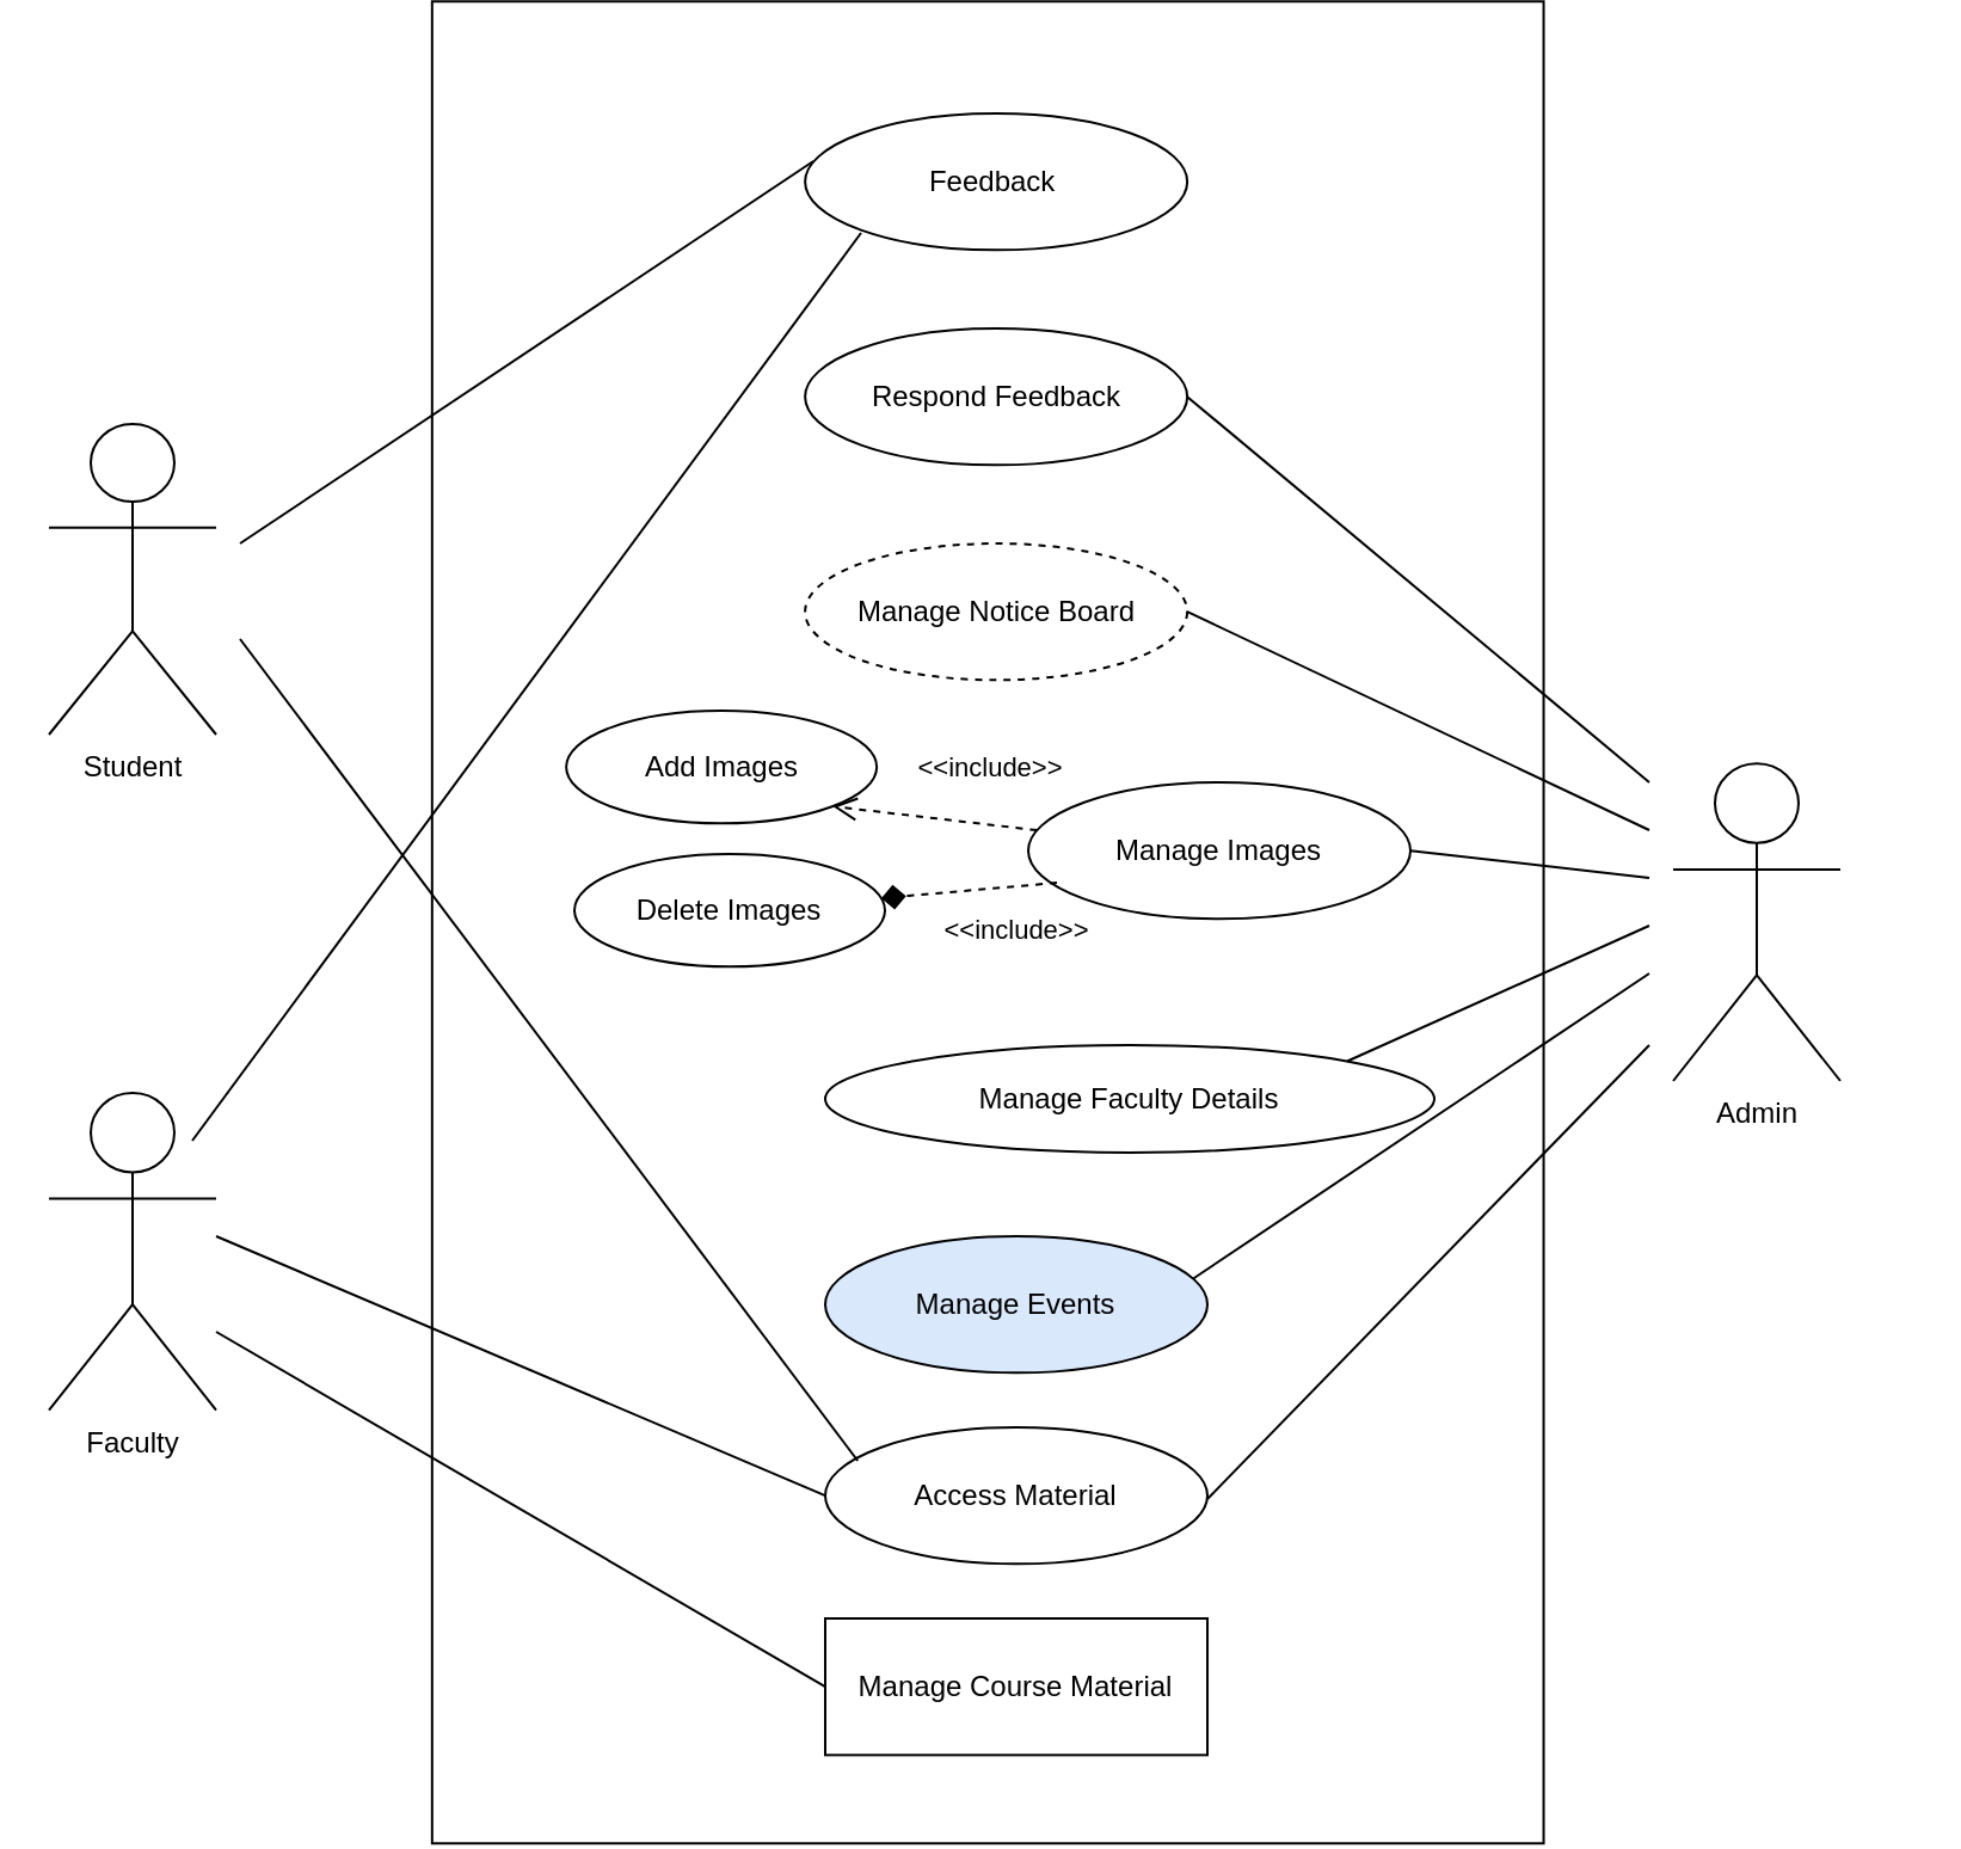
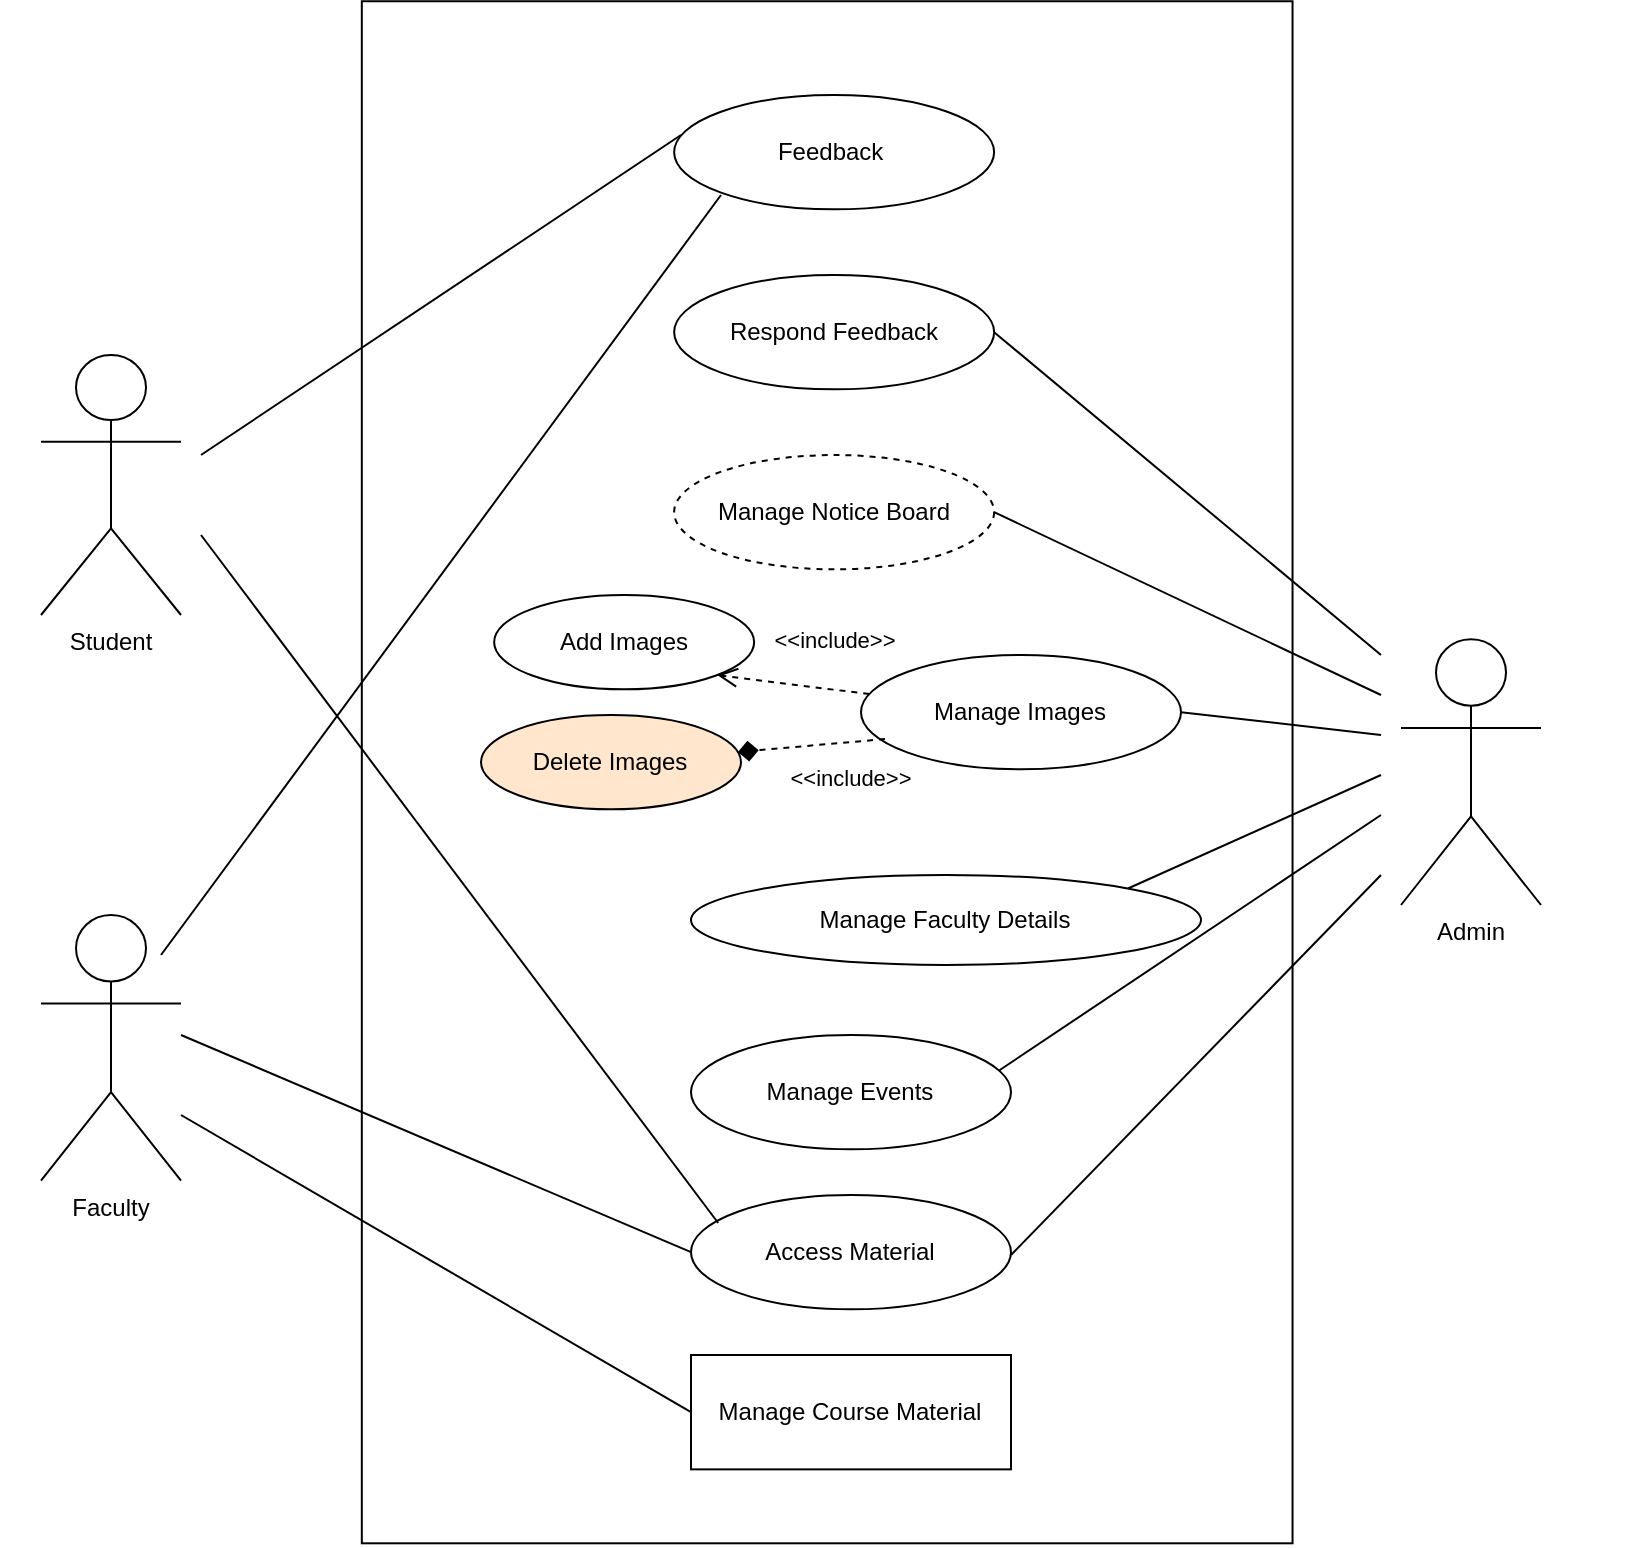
  <mxCell id="0" />
  <mxCell id="1" parent="0" />
  <mxCell id="2" value="Student" style="shape=umlActor;verticalLabelPosition=bottom;verticalAlign=top;html=1;" parent="1" vertex="1"><mxGeometry x="20" y="150" width="70" height="130" as="geometry" /></mxCell>
  <mxCell id="3" value="Admin" style="shape=umlActor;verticalLabelPosition=bottom;verticalAlign=top;html=1;" parent="1" vertex="1"><mxGeometry x="700" y="292.18" width="70" height="132.82" as="geometry" /></mxCell>
  <mxCell id="4" value="" style="rounded=0;whiteSpace=wrap;html=1;rotation=90;" parent="1" vertex="1"><mxGeometry x="27.58" y="125.95" width="771.03" height="465.36" as="geometry" /></mxCell>
  <mxCell id="5" value="Access Material" style="ellipse;whiteSpace=wrap;html=1;" parent="1" vertex="1"><mxGeometry x="345" y="570" width="160" height="57.18" as="geometry" /></mxCell>
  <mxCell id="6" value="Manage Notice Board" style="ellipse;whiteSpace=wrap;html=1;dashed=1;" parent="1" vertex="1"><mxGeometry x="336.57" y="200" width="160" height="57.18" as="geometry" /></mxCell>
  <mxCell id="7" value="Manage Images" style="ellipse;whiteSpace=wrap;html=1;" parent="1" vertex="1"><mxGeometry x="430" y="300" width="160" height="57.18" as="geometry" /></mxCell>
  <mxCell id="8" value="Feedback&amp;nbsp;" style="ellipse;whiteSpace=wrap;html=1;" parent="1" vertex="1"><mxGeometry x="336.57" y="20" width="160" height="57.18" as="geometry" /></mxCell>
- <mxCell id="9" value="Manage Events" style="ellipse;whiteSpace=wrap;html=1;fillColor=#dae8fc;" parent="1" vertex="1"><mxGeometry x="345" y="490" width="160" height="57.18" as="geometry" /></mxCell>
+ <mxCell id="9" value="Manage Events" style="ellipse;whiteSpace=wrap;html=1;" parent="1" vertex="1"><mxGeometry x="345" y="490" width="160" height="57.18" as="geometry" /></mxCell>
  <mxCell id="10" value="Respond Feedback" style="ellipse;whiteSpace=wrap;html=1;" parent="1" vertex="1"><mxGeometry x="336.57" y="110" width="160" height="57.18" as="geometry" /></mxCell>
  <mxCell id="11" value="" style="endArrow=none;html=1;rounded=0;entryX=0.085;entryY=0.245;entryDx=0;entryDy=0;entryPerimeter=0;" parent="1" target="5" edge="1"><mxGeometry width="50" height="50" relative="1" as="geometry"><mxPoint x="100" y="240" as="sourcePoint" /><mxPoint x="430" y="320" as="targetPoint" /></mxGeometry></mxCell>
  <mxCell id="12" value="" style="endArrow=none;html=1;rounded=0;entryX=1;entryY=0.525;entryDx=0;entryDy=0;entryPerimeter=0;" parent="1" target="5" edge="1"><mxGeometry width="50" height="50" relative="1" as="geometry"><mxPoint x="690" y="410" as="sourcePoint" /><mxPoint x="490" y="150" as="targetPoint" /></mxGeometry></mxCell>
  <mxCell id="13" value="" style="endArrow=none;html=1;rounded=0;exitX=1;exitY=0.5;exitDx=0;exitDy=0;" parent="1" source="6" edge="1"><mxGeometry width="50" height="50" relative="1" as="geometry"><mxPoint x="380" y="370" as="sourcePoint" /><mxPoint x="690" y="320" as="targetPoint" /></mxGeometry></mxCell>
  <mxCell id="14" value="" style="endArrow=none;html=1;rounded=0;exitX=1;exitY=0.5;exitDx=0;exitDy=0;" parent="1" source="7" edge="1"><mxGeometry width="50" height="50" relative="1" as="geometry"><mxPoint x="380" y="370" as="sourcePoint" /><mxPoint x="690" y="340" as="targetPoint" /></mxGeometry></mxCell>
  <mxCell id="15" value="" style="endArrow=none;html=1;rounded=0;" parent="1" edge="1"><mxGeometry width="50" height="50" relative="1" as="geometry"><mxPoint x="100" y="200" as="sourcePoint" /><mxPoint x="340" y="40" as="targetPoint" /></mxGeometry></mxCell>
  <mxCell id="16" value="" style="endArrow=none;html=1;rounded=0;exitX=0.964;exitY=0.308;exitDx=0;exitDy=0;exitPerimeter=0;" parent="1" source="9" edge="1"><mxGeometry width="50" height="50" relative="1" as="geometry"><mxPoint x="505" y="289" as="sourcePoint" /><mxPoint x="690" y="380" as="targetPoint" /></mxGeometry></mxCell>
  <mxCell id="17" value="" style="endArrow=none;html=1;rounded=0;exitX=1;exitY=0.5;exitDx=0;exitDy=0;" parent="1" source="10" edge="1"><mxGeometry width="50" height="50" relative="1" as="geometry"><mxPoint x="510" y="360" as="sourcePoint" /><mxPoint x="690" y="300" as="targetPoint" /></mxGeometry></mxCell>
  <mxCell id="18" value="" style="endArrow=none;html=1;rounded=0;exitX=1;exitY=0;exitDx=0;exitDy=0;" parent="1" source="28" edge="1"><mxGeometry width="50" height="50" relative="1" as="geometry"><mxPoint x="480" y="414" as="sourcePoint" /><mxPoint x="690" y="360" as="targetPoint" /></mxGeometry></mxCell>
  <mxCell id="19" value="Faculty" style="shape=umlActor;verticalLabelPosition=bottom;verticalAlign=top;html=1;" parent="1" vertex="1"><mxGeometry x="20" y="430" width="70" height="132.82" as="geometry" /></mxCell>
  <mxCell id="20" value="Manage Course Material" style="whiteSpace=wrap;html=1;rounded=0;" parent="1" vertex="1"><mxGeometry x="345" y="650" width="160" height="57.18" as="geometry" /></mxCell>
  <mxCell id="21" value="" style="endArrow=none;html=1;rounded=0;entryX=0;entryY=0.5;entryDx=0;entryDy=0;" parent="1" target="20" edge="1"><mxGeometry width="50" height="50" relative="1" as="geometry"><mxPoint x="90" y="530" as="sourcePoint" /><mxPoint x="350" y="505" as="targetPoint" /></mxGeometry></mxCell>
  <mxCell id="22" value="" style="endArrow=none;html=1;rounded=0;entryX=0;entryY=0.5;entryDx=0;entryDy=0;" parent="1" target="5" edge="1"><mxGeometry width="50" height="50" relative="1" as="geometry"><mxPoint x="90" y="490" as="sourcePoint" /><mxPoint x="360" y="515" as="targetPoint" /></mxGeometry></mxCell>
  <mxCell id="23" value="&amp;lt;&amp;lt;include&amp;gt;&amp;gt;" style="html=1;verticalAlign=bottom;endArrow=open;dashed=1;endSize=8;curved=0;rounded=0;entryX=1;entryY=1;entryDx=0;entryDy=0;" parent="1" source="7" target="25" edge="1"><mxGeometry x="-0.494" y="-15" relative="1" as="geometry"><mxPoint x="135.49" y="150" as="sourcePoint" /><mxPoint x="55.49" y="150" as="targetPoint" /><mxPoint as="offset" /></mxGeometry></mxCell>
- <mxCell id="24" value="Delete&lt;span style=&quot;background-color: initial;&quot;&gt;&amp;nbsp;Images&lt;/span&gt;" style="ellipse;whiteSpace=wrap;html=1;" parent="1" vertex="1"><mxGeometry x="240" y="330" width="130" height="47.18" as="geometry" /></mxCell>
- <mxCell id="25" value="&lt;span style=&quot;background-color: initial;&quot;&gt;Add Images&lt;/span&gt;" style="ellipse;whiteSpace=wrap;html=1;" parent="1" vertex="1"><mxGeometry x="236.57" y="270" width="130" height="47.18" as="geometry" /></mxCell>
+ <mxCell id="24" value="Delete&lt;span style=&quot;background-color: initial;&quot;&gt;&amp;nbsp;Images&lt;/span&gt;" style="ellipse;whiteSpace=wrap;html=1;fillColor=#ffe6cc;" parent="1" vertex="1"><mxGeometry x="240" y="330" width="130" height="47.18" as="geometry" /></mxCell>
+ <mxCell id="25" value="&lt;span style=&quot;background-color: initial;&quot;&gt;Add Images&lt;/span&gt;" style="ellipse;whiteSpace=wrap;html=1;" parent="1" vertex="1"><mxGeometry x="246.57" y="270" width="130" height="47.18" as="geometry" /></mxCell>
  <mxCell id="26" value="&amp;lt;&amp;lt;include&amp;gt;&amp;gt;" style="html=1;verticalAlign=bottom;endArrow=diamond;dashed=1;endSize=8;curved=0;rounded=0;exitX=0.075;exitY=0.735;exitDx=0;exitDy=0;exitPerimeter=0;" parent="1" source="7" target="24" edge="1"><mxGeometry x="-0.474" y="27" relative="1" as="geometry"><mxPoint x="415" y="382" as="sourcePoint" /><mxPoint x="342" y="363" as="targetPoint" /><mxPoint as="offset" /></mxGeometry></mxCell>
  <mxCell id="27" value="" style="endArrow=none;html=1;rounded=0;" edge="1" parent="1"><mxGeometry width="50" height="50" relative="1" as="geometry"><mxPoint x="80" y="449.997" as="sourcePoint" /><mxPoint x="360" y="70" as="targetPoint" /></mxGeometry></mxCell>
  <mxCell id="28" value="Manage Faculty Details" style="ellipse;whiteSpace=wrap;html=1;" vertex="1" parent="1"><mxGeometry x="345" y="410" width="255" height="45" as="geometry" /></mxCell>
